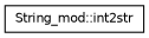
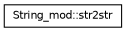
  digraph {
    rankdir=LR
-   n1 [color=black fillcolor=white fontname=Helvetica fontsize=10 height=0.2 label="String_mod::int2str" shape=record style=filled width=0.4]
+   n1 [color=black fillcolor=white fontname=Helvetica fontsize=10 height=0.2 label="String_mod::str2str" shape=record style=filled width=0.4]
  }
